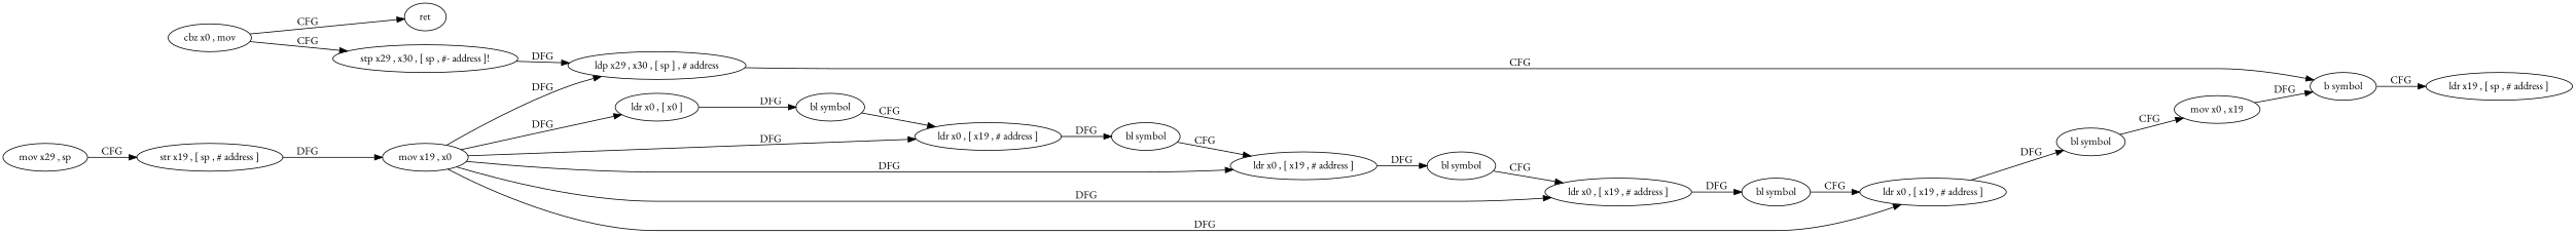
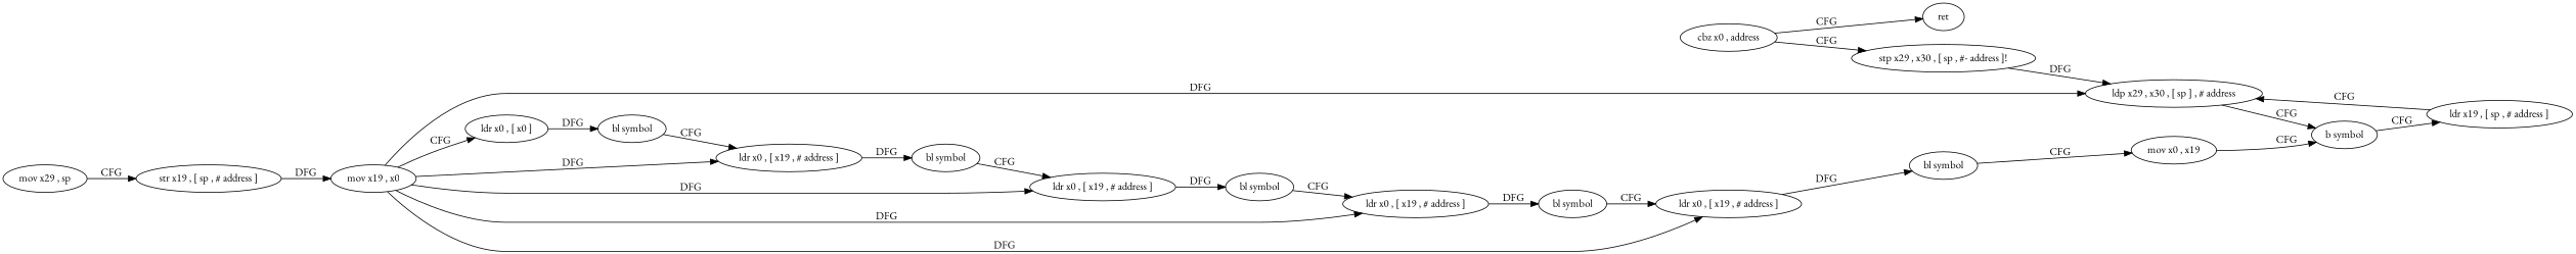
  digraph {
    fontname="EB Garamond"
    rankdir=LR
    node [fontname="EB Garamond"]
    edge [fontname="EB Garamond"]
-   n1 [label="cbz x0 , mov"]
+   n1 [label="cbz x0 , address"]
    n2 [label=ret]
    n3 [label="stp x29 , x30 , [ sp , #- address ]!"]
    n4 [label="ldp x29 , x30 , [ sp ] , # address"]
    n5 [label="mov x29 , sp"]
    n6 [label="str x19 , [ sp , # address ]"]
    n7 [label="b symbol"]
    n8 [label="mov x19 , x0"]
    n9 [label="ldr x0 , [ x0 ]"]
    n10 [label="ldr x0 , [ x19 , # address ]"]
    n11 [label="ldr x0 , [ x19 , # address ]"]
    n12 [label="ldr x0 , [ x19 , # address ]"]
    n13 [label="ldr x0 , [ x19 , # address ]"]
    n14 [label="bl symbol"]
    n15 [label="bl symbol"]
    n16 [label="bl symbol"]
    n17 [label="bl symbol"]
    n18 [label="bl symbol"]
    n19 [label="mov x0 , x19"]
    n20 [label="ldr x19 , [ sp , # address ]"]
    n1 -> n2 [label=CFG]
    n1 -> n3 [label=CFG]
    n3 -> n4 [label=DFG]
    n4 -> n7 [label=CFG]
    n5 -> n6 [label=CFG]
    n6 -> n8 [label=DFG]
    n7 -> n20 [label=CFG]
    n8 -> n4 [label=DFG]
-   n8 -> n9 [label=DFG]
+   n8 -> n9 [label=CFG]
    n8 -> n10 [label=DFG]
    n8 -> n11 [label=DFG]
    n8 -> n12 [label=DFG]
    n8 -> n13 [label=DFG]
    n9 -> n14 [label=DFG]
    n10 -> n15 [label=DFG]
    n11 -> n16 [label=DFG]
    n12 -> n17 [label=DFG]
    n13 -> n18 [label=DFG]
    n14 -> n10 [label=CFG]
    n15 -> n11 [label=CFG]
    n16 -> n12 [label=CFG]
    n17 -> n13 [label=CFG]
    n18 -> n19 [label=CFG]
-   n19 -> n7 [label=DFG]
+   n19 -> n7 [label=CFG]
+   n20 -> n4 [label=CFG]
  }
